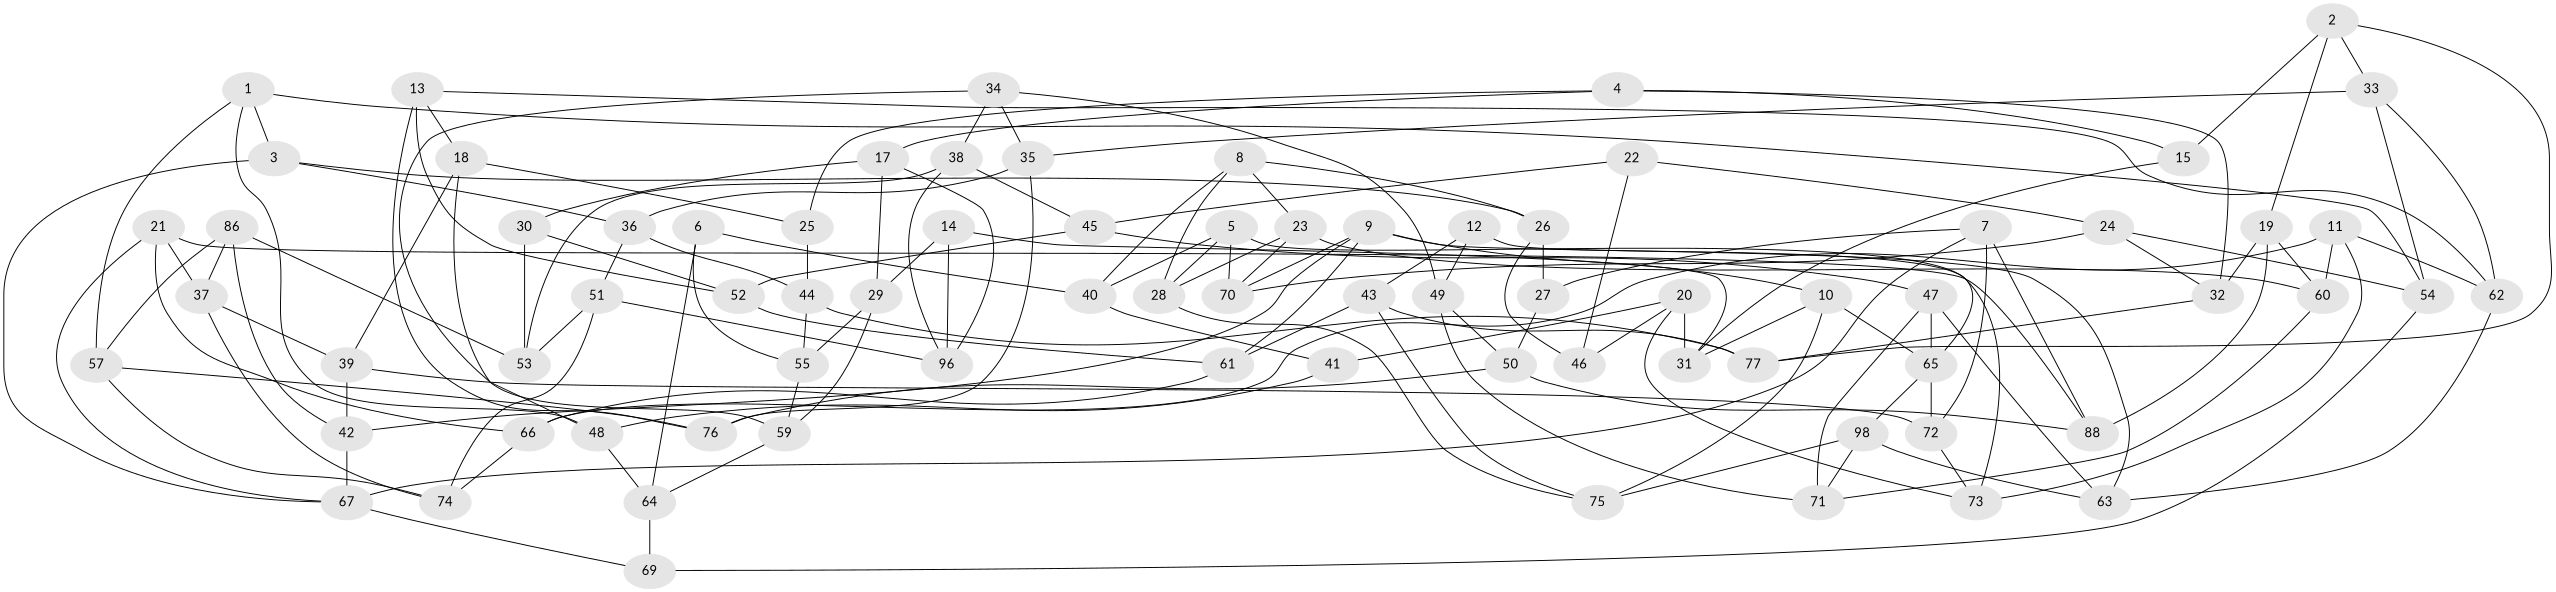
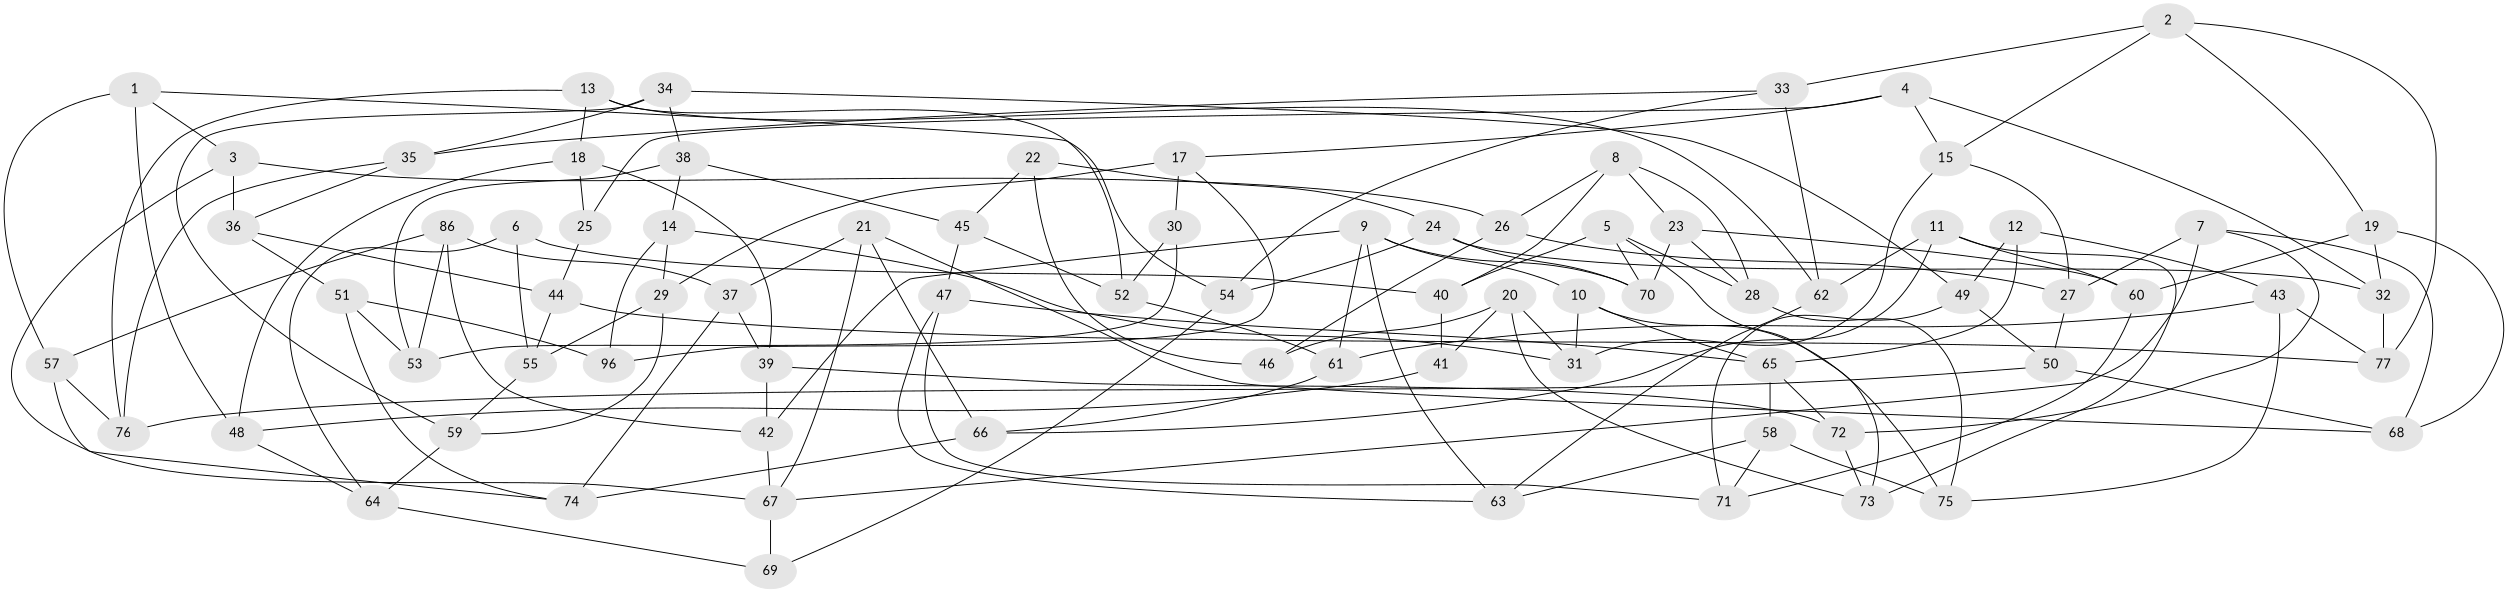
  graph {
    fontname=Lato
    node [color=gray90 fontname=Lato style=filled]
    edge [fontname=Lato]
    1
    3
    48
    54
    57
    26
    36
    67
    64
    69
    76
    74
    2
    15
    19
    33
    77
    27
    31
    32
-   68 [label=88]
+   68
    60
    62
    35
    46
    44
    51
    4
    17
    25
    29
    30
    n33 [label=96]
    5
    28
    40
    70
    73
    75
    41
    6
    55
    59
    7
    72
    50
    8
    23
    9
    10
    42
    61
    63
    65
    66
-   58 [label=98]
+   58
    11
    71
    12
    43
    49
    13
    18
    52
    39
    14
    53
    n68 [label=86]
    37
    20
    21
    22
    24
    45
    47
    34
    38
    1 -- 3
    1 -- 48
    1 -- 54
    1 -- 57
    3 -- 26
    3 -- 36
    3 -- 67
    48 -- 64
    54 -- 69
    57 -- 76
    57 -- 74
    26 -- 27
    26 -- 46
    36 -- 44
    36 -- 51
    67 -- 69
    64 -- 69
    2 -- 15
    2 -- 19
    2 -- 33
    2 -- 77
+   15 -- 27
    15 -- 31
    19 -- 32
    19 -- 68
    19 -- 60
    33 -- 54
    33 -- 62
    33 -- 35
    27 -- 50
    32 -- 77
    60 -- 71
    62 -- 63
    35 -- 36
    35 -- 76
    44 -- 77
    44 -- 55
    51 -- 74
    51 -- n33
    51 -- 53
    4 -- 15
    4 -- 32
    4 -- 17
    4 -- 25
    17 -- 29
    17 -- 30
    17 -- n33
    25 -- 44
    29 -- 55
    29 -- 59
    30 -- 52
    30 -- 53
    5 -- 28
    5 -- 40
    5 -- 70
    5 -- 73
    28 -- 75
    40 -- 41
    41 -- 48
    6 -- 64
    6 -- 40
    6 -- 55
    55 -- 59
    59 -- 64
    7 -- 67
    7 -- 27
    7 -- 68
    7 -- 72
    72 -- 73
    50 -- 76
    50 -- 68
    8 -- 26
    8 -- 28
    8 -- 40
    8 -- 23
    23 -- 60
    23 -- 28
    23 -- 70
    9 -- 70
    9 -- 10
    9 -- 42
    9 -- 61
    9 -- 63
    10 -- 31
    10 -- 75
    10 -- 65
    42 -- 67
    61 -- 66
    65 -- 72
    65 -- 58
    66 -- 74
    58 -- 75
    58 -- 63
    58 -- 71
    11 -- 60
    11 -- 62
    11 -- 73
    11 -- 66
    12 -- 65
    12 -- 43
    12 -- 49
    43 -- 77
    43 -- 75
    43 -- 61
    49 -- 50
    49 -- 71
    13 -- 76
    13 -- 62
    13 -- 18
    13 -- 52
    18 -- 48
    18 -- 25
    18 -- 39
    52 -- 61
    39 -- 72
    39 -- 42
    14 -- 31
    14 -- 29
    14 -- n33
    n68 -- 57
    n68 -- 42
    n68 -- 53
    n68 -- 37
    37 -- 74
    37 -- 39
    20 -- 31
    20 -- 46
    20 -- 73
    20 -- 41
    21 -- 67
    21 -- 68
    21 -- 66
    21 -- 37
    22 -- 46
    22 -- 24
    22 -- 45
    24 -- 54
    24 -- 32
    24 -- 70
    45 -- 52
    45 -- 47
    47 -- 63
    47 -- 65
    47 -- 71
    34 -- 35
    34 -- 59
    34 -- 49
    34 -- 38
-   38 -- n33
+   38 -- 14
    38 -- 53
    38 -- 45
  }
